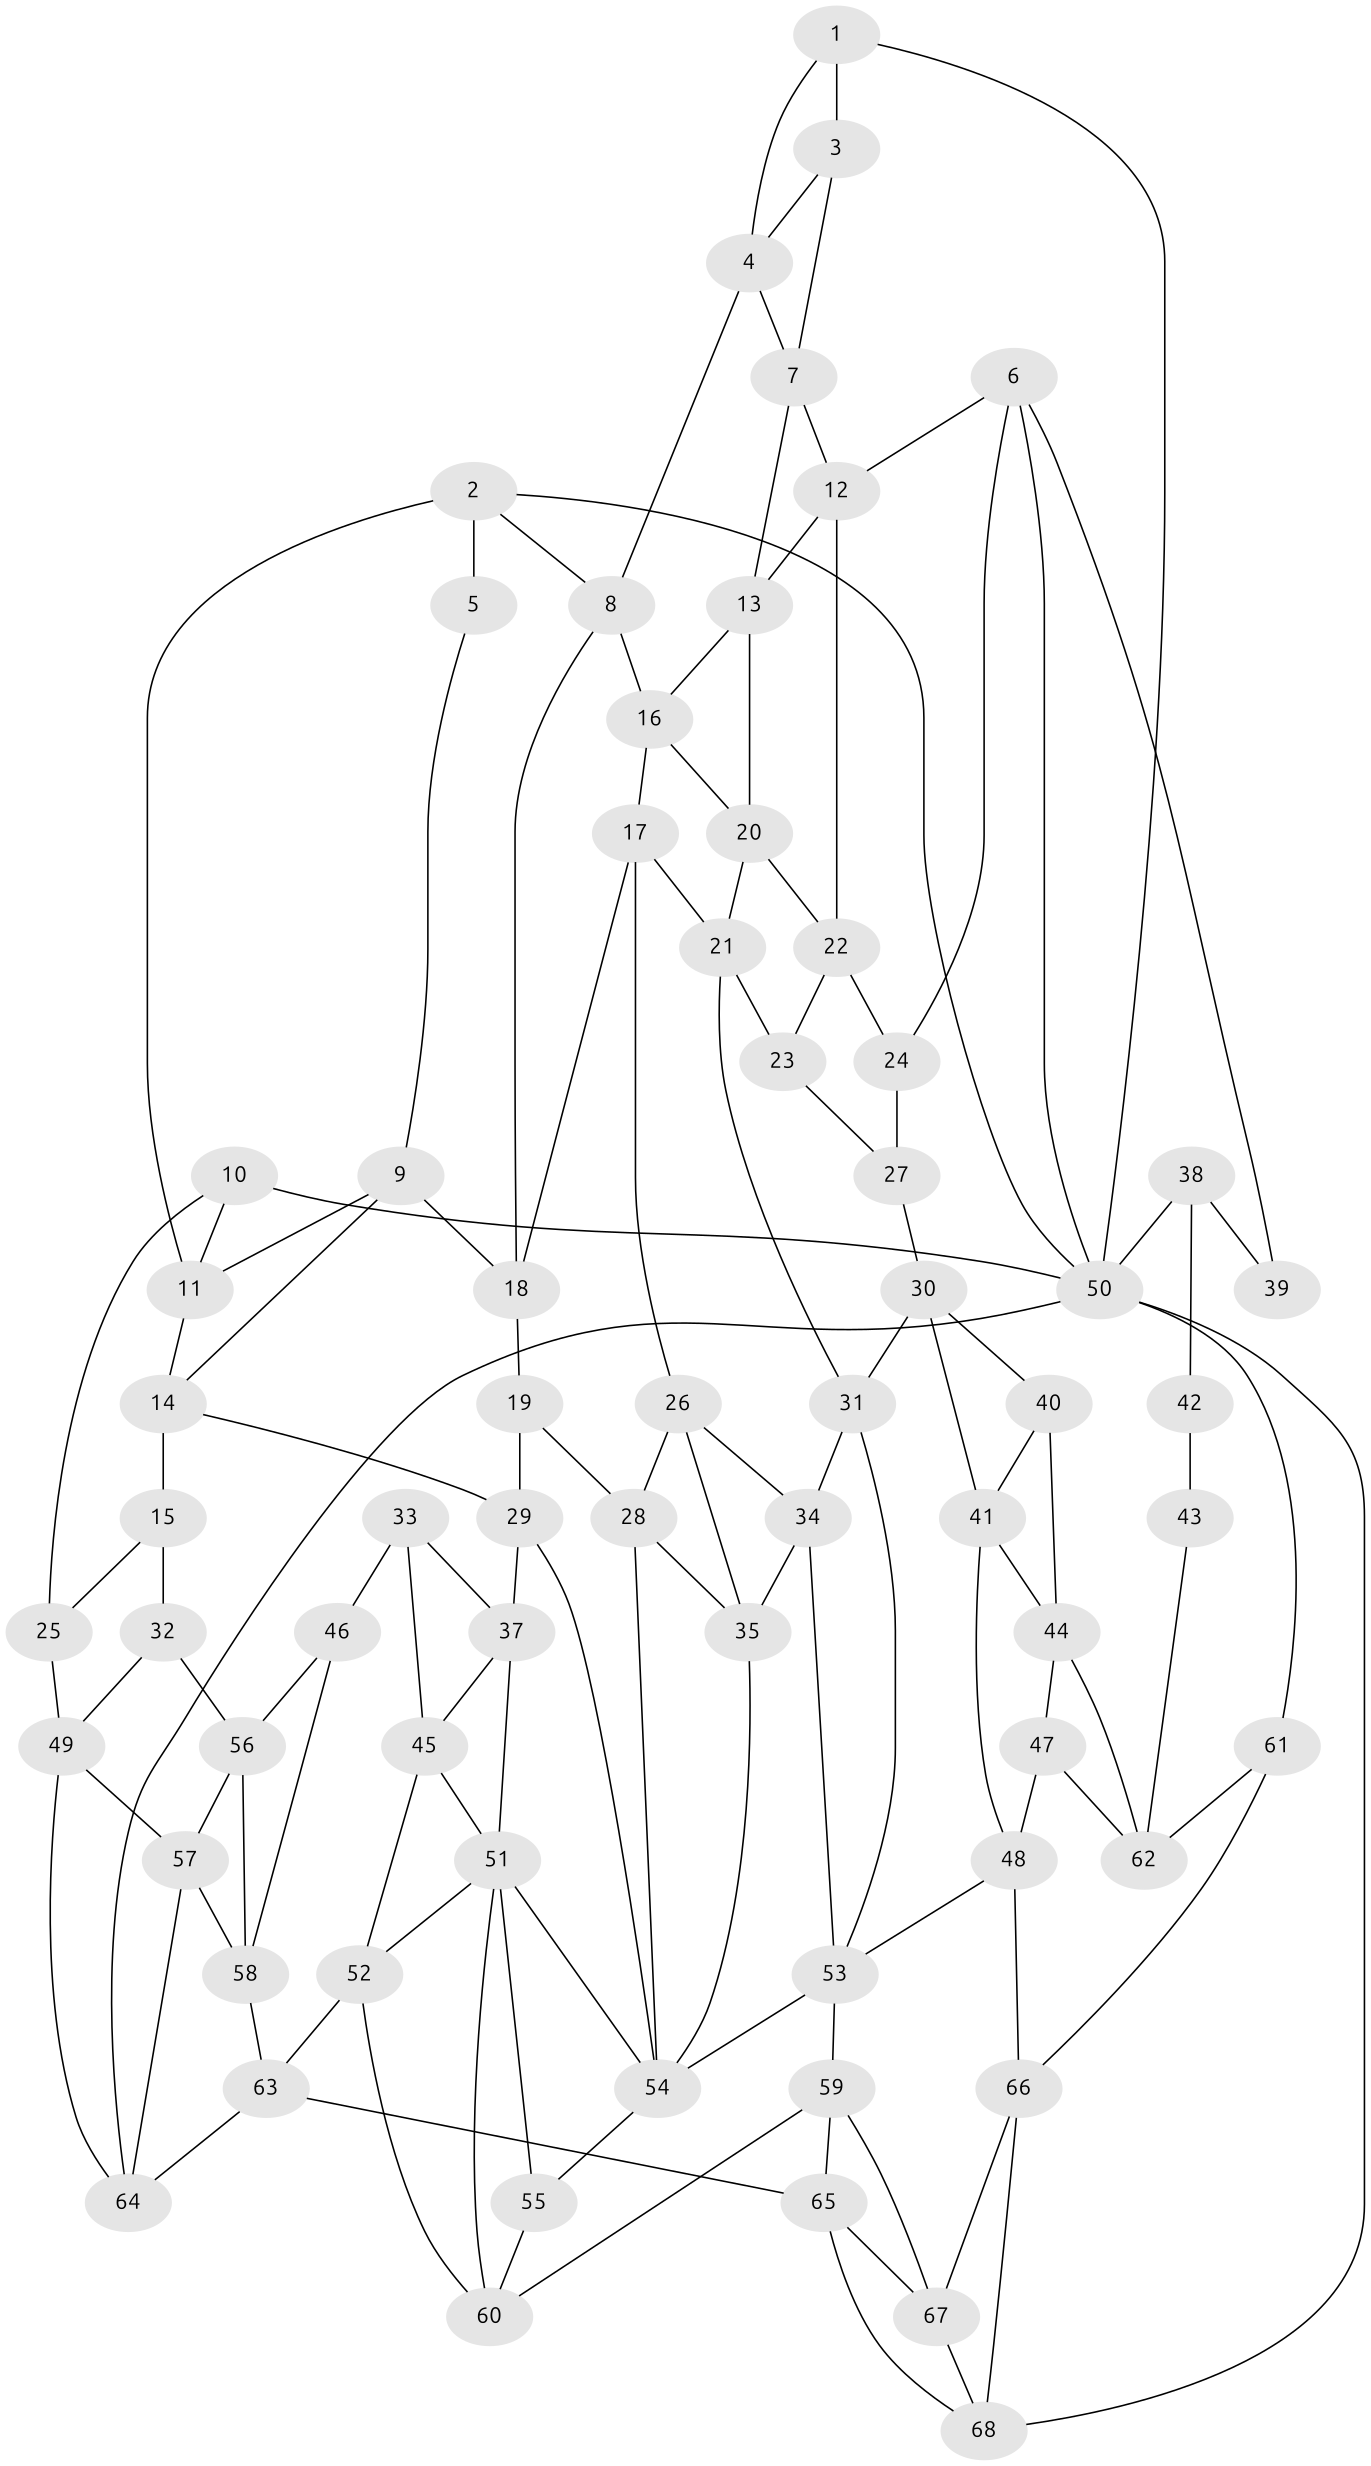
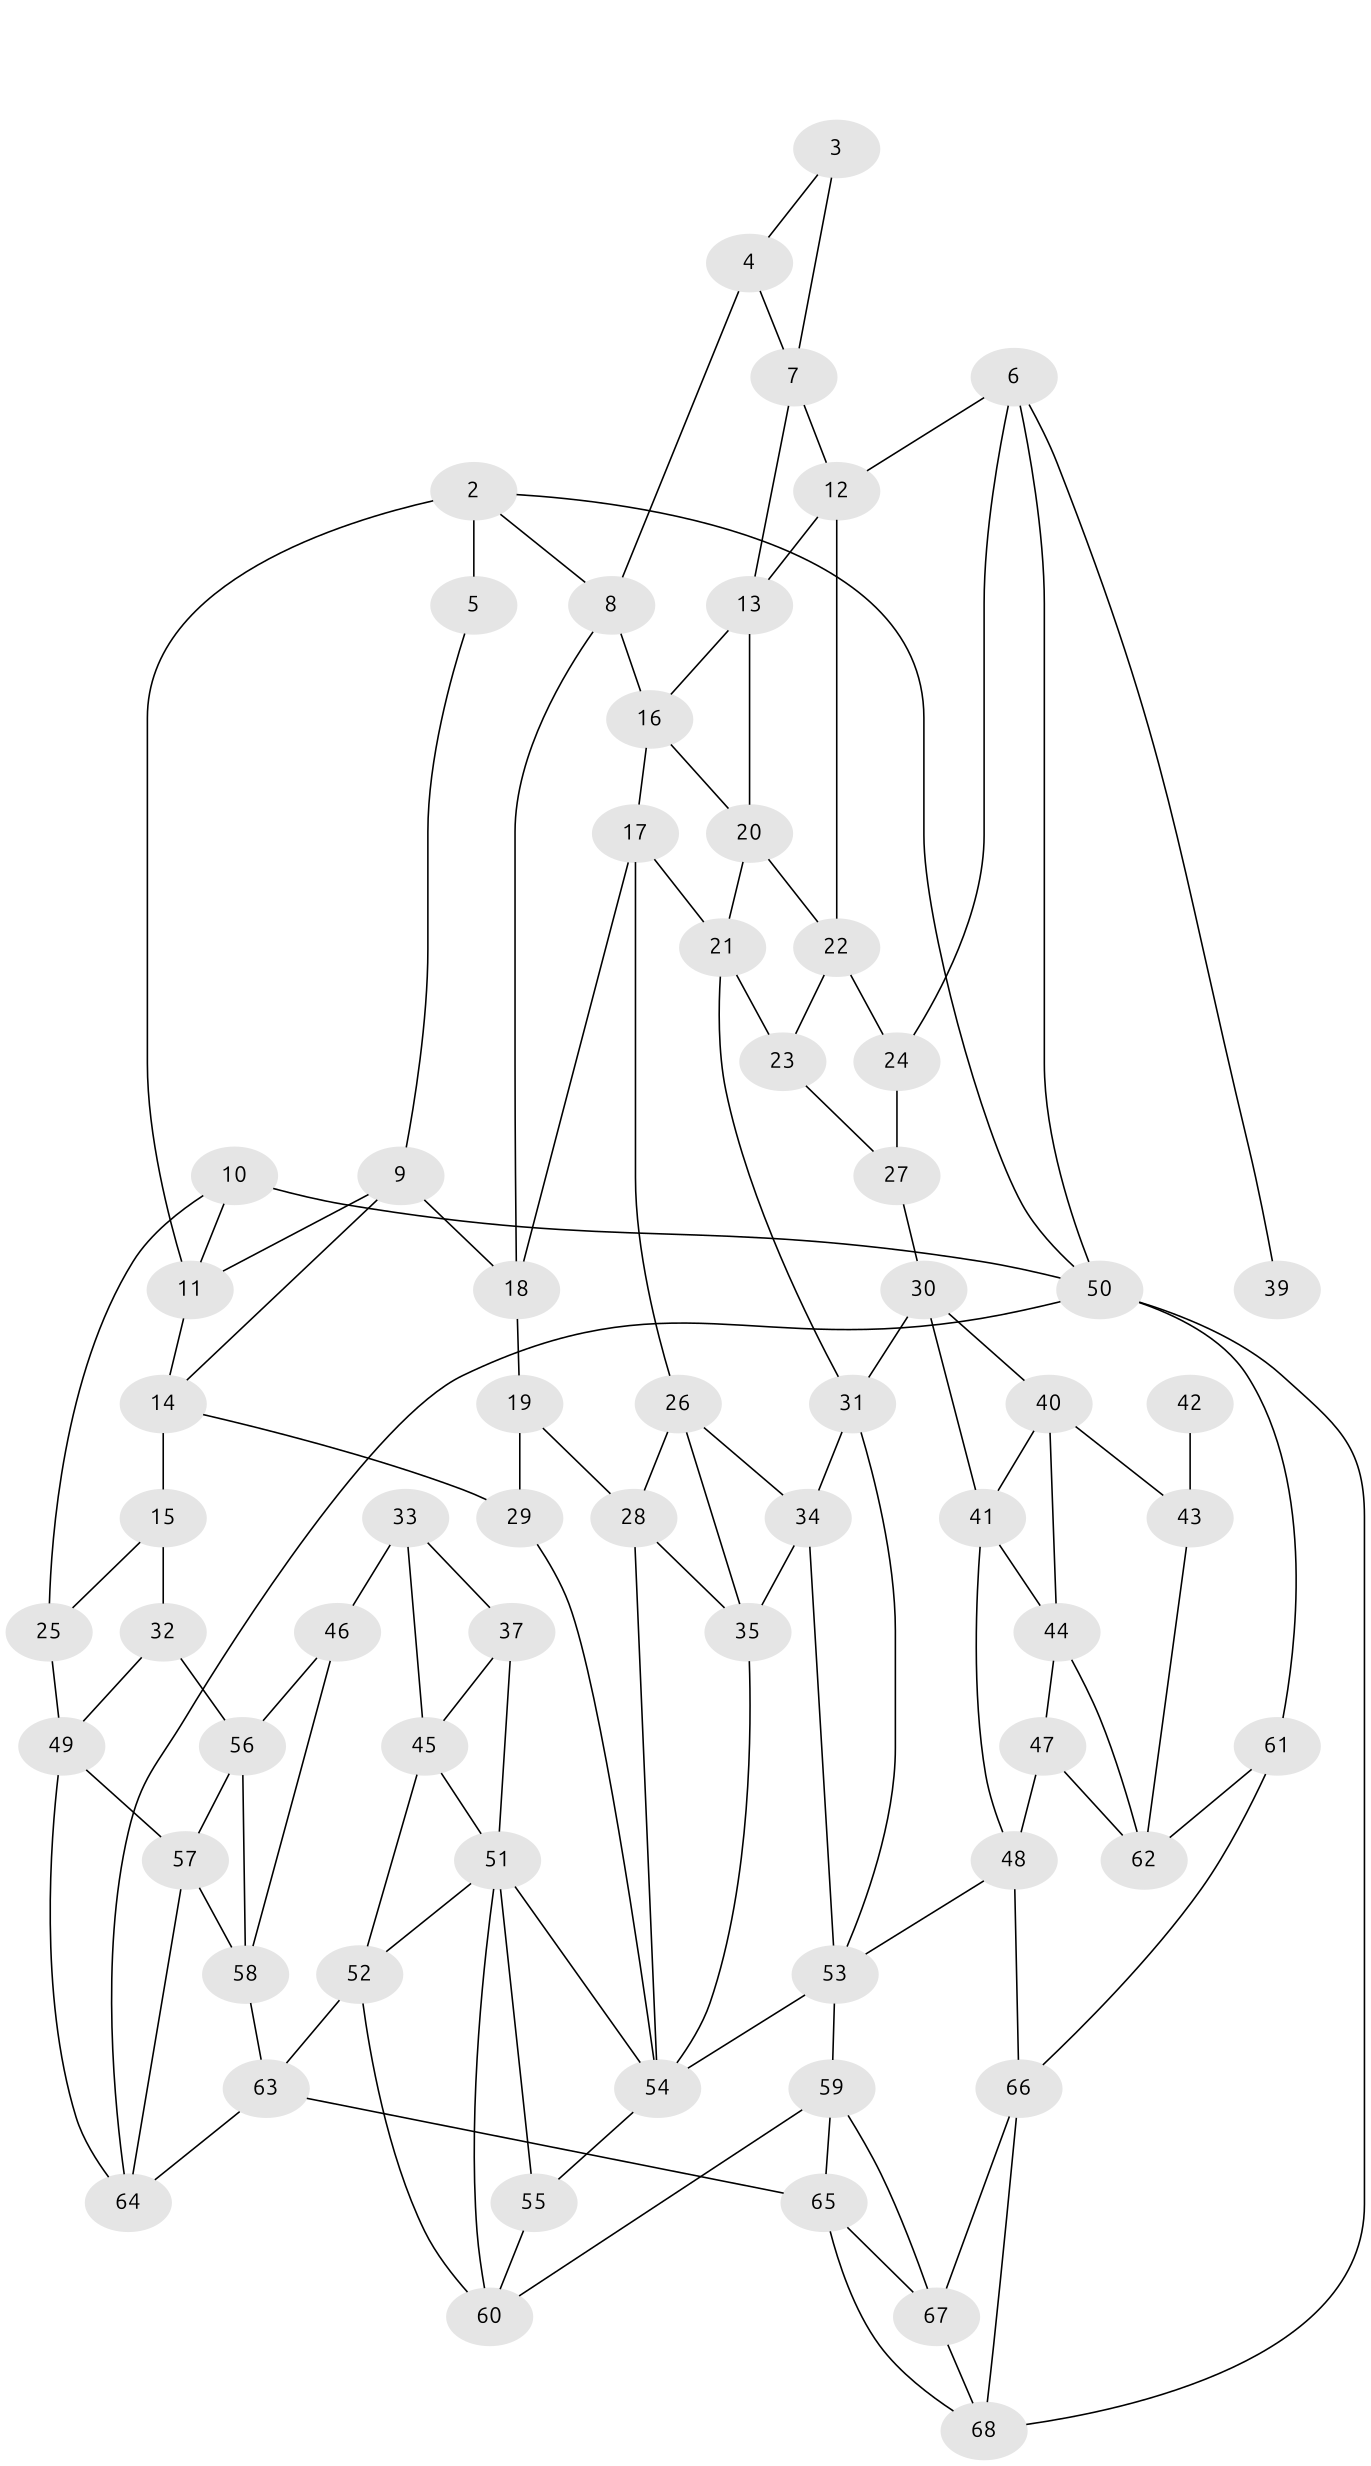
  graph {
    fontname=Ubuntu
    node [color=gray90 fontname=Ubuntu style=filled]
    edge [fontname=Ubuntu weight=1.0]
-   1
    3
    4
    50
    7
    8
    64
    61
    68
    2
    5
    11
    9
    16
    18
    14
    12
    13
    6
    24
    39
    22
    27
    20
    17
    19
    15
    29
    10
    25
    49
    23
    21
    32
    54
    37
    56
    33
    45
    46
    26
    31
    28
    34
    35
    53
    30
    57
    40
    41
    55
    51
    43
    44
    48
    59
    58
    52
    42
    60
-   38
    62
    47
    66
    63
    67
    65
-   1 -- 3
-   1 -- 4
-   1 -- 50
    3 -- 4
    3 -- 7
    4 -- 7
    4 -- 8
    50 -- 64
    50 -- 61
    50 -- 68
    7 -- 12
    7 -- 13
    8 -- 16
    8 -- 18
    61 -- 62
    61 -- 66
    2 -- 50
    2 -- 8
    2 -- 5 [weight=2.0]
    2 -- 11
    5 -- 9
    11 -- 14
    9 -- 11
    9 -- 18
    9 -- 14
    16 -- 20
    16 -- 17
    18 -- 19
    14 -- 15
    14 -- 29
    12 -- 13
    12 -- 22
    13 -- 16
    13 -- 20
    6 -- 50
    6 -- 12
    6 -- 24
    6 -- 39
    24 -- 27
    22 -- 24
    22 -- 23
    27 -- 30
    20 -- 22
    20 -- 21
    17 -- 18
    17 -- 21
    17 -- 26
    19 -- 29
    19 -- 28
    15 -- 25
    15 -- 32
    29 -- 54
-   29 -- 37
    10 -- 50
    10 -- 11
    10 -- 25 [weight=2.0]
    25 -- 49
    49 -- 64
    49 -- 57
    23 -- 27
    21 -- 23
    21 -- 31
    32 -- 49
    32 -- 56
    54 -- 55
    37 -- 45
    37 -- 51
    56 -- 57
    56 -- 58
    33 -- 37
    33 -- 45
    33 -- 46
    45 -- 51
    45 -- 52
    46 -- 56
    46 -- 58
    26 -- 28
    26 -- 34
    26 -- 35
    31 -- 34
    31 -- 53
    28 -- 54
    28 -- 35
    34 -- 35
    34 -- 53
    35 -- 54
    53 -- 54
    53 -- 59
    30 -- 31
    30 -- 40
    30 -- 41
    57 -- 64
    57 -- 58
    40 -- 41
+   40 -- 43
    40 -- 44
    41 -- 44
    41 -- 48
    55 -- 60
    51 -- 54
    51 -- 55
    51 -- 52
    51 -- 60
    43 -- 62
    44 -- 62
    44 -- 47
    48 -- 53
    48 -- 66
    59 -- 60
    59 -- 67
    59 -- 65
    58 -- 63
    52 -- 60
    52 -- 63
    42 -- 43 [weight=2.0]
-   38 -- 50
-   38 -- 39
-   38 -- 42
    47 -- 48
    47 -- 62
    66 -- 68
    66 -- 67
    63 -- 64
    63 -- 65
    67 -- 68
    65 -- 68
    65 -- 67
  }
